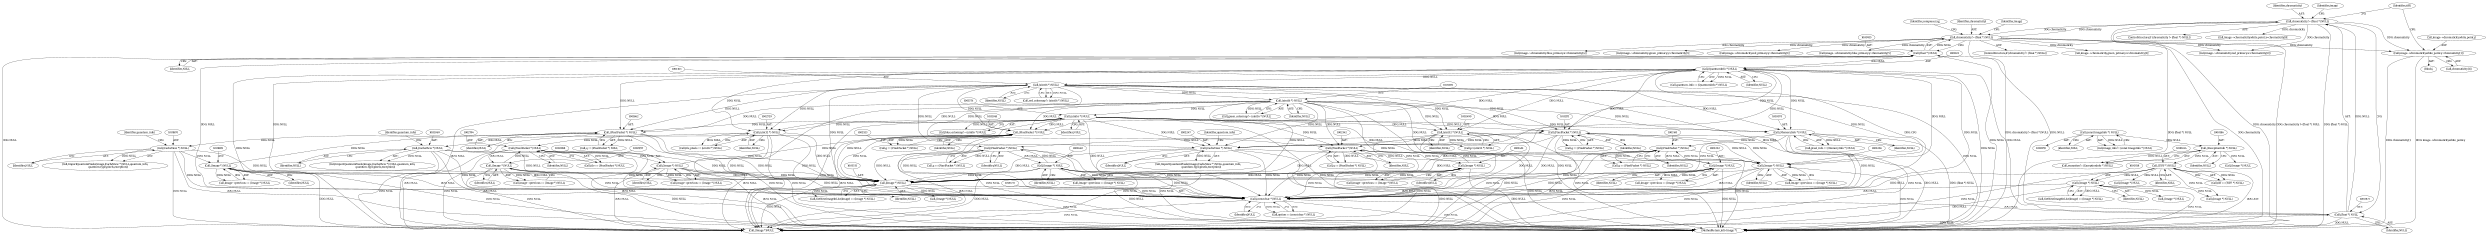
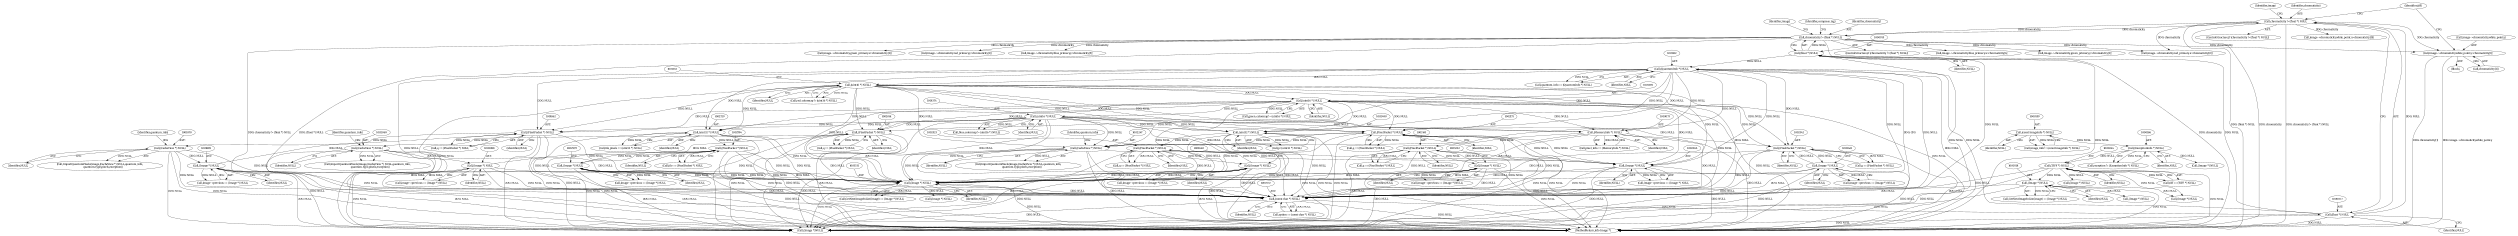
  digraph {
    fontname=Merriweather
    node [fontname=Merriweather]
    edge [fontname=Merriweather]
    n1 [label="(Call,image->chromaticity.white_point.y=chromaticity[1])"]
    n2 [label="(Call,chromaticity[1])"]
    n3 [label="(MethodReturn,info Image *)"]
    n4 [label="(Block,)"]
    n5 [label="(Call,chromaticity != (float *) NULL)"]
    n6 [label="(Call,chromaticity != (float *) NULL)"]
    n7 [label="(Call,(float *) NULL)"]
    n8 [label="(ControlStructure,if (chromaticity != (float *) NULL))"]
    n9 [label="(Call,image->chromaticity.red_primary.x=chromaticity[0])"]
    n10 [label="(Call,image->chromaticity.white_point.x=chromaticity[0])"]
    n11 [label="(Call,(float *) NULL)"]
    n12 [label="(ControlStructure,if (chromaticity != (float *) NULL))"]
    n13 [label="(Call,image->chromaticity.blue_primary.x=chromaticity[4])"]
    n14 [label="(Call,image->chromaticity.green_primary.y=chromaticity[3])"]
    n15 [label="(Call,image->chromaticity.green_primary.x=chromaticity[2])"]
    n16 [label="(Call,image->chromaticity.red_primary.y=chromaticity[1])"]
    n17 [label="(Call,image->chromaticity.blue_primary.y=chromaticity[5])"]
    n18 [label="(Call,(QuantumInfo *) NULL)"]
    n19 [label="(Call,(Image *)NULL)"]
    n20 [label="(Identifier,NULL)"]
    n21 [label="(Identifier,NULL)"]
    n22 [label="(Call,(const char *) NULL)"]
    n23 [label="(Call,(PixelPacket *) NULL)"]
    n24 [label="(Call,(Image *) NULL)"]
    n25 [label="(Call,(uint16 *) NULL)"]
    n26 [label="(Call,(MemoryInfo *) NULL)"]
    n27 [label="(Call,(PixelPacket *) NULL)"]
    n28 [label="(Call,(uint32 *) NULL)"]
    n29 [label="(Call,(PixelPacket *) NULL)"]
    n30 [label="(Call,(uint32 *) NULL)"]
    n31 [label="(Call,(PixelPacket *) NULL)"]
    n32 [label="(Call,(Image *) NULL)"]
    n33 [label="(Call,(CacheView *) NULL)"]
    n34 [label="(Call,quantum_info == (QuantumInfo *) NULL)"]
    n35 [label="(Identifier,NULL)"]
    n36 [label="(Call,option == (const char *) NULL)"]
    n37 [label="(Identifier,NULL)"]
    n38 [label="(Call,(Image *) NULL)"]
    n39 [label="(Call,q == (PixelPacket *) NULL)"]
    n40 [label="(Identifier,NULL)"]
    n41 [label="(Identifier,NULL)"]
    n42 [label="(Call,image->previous == (Image *) NULL)"]
    n43 [label="(Identifier,NULL)"]
    n44 [label="(Call,GetNextImageInList(image) == (Image *) NULL)"]
    n45 [label="(Call,(Image *) NULL)"]
    n46 [label="(Call,(uint16 *) NULL)"]
    n47 [label="(Identifier,NULL)"]
    n48 [label="(Call,red_colormap != (uint16 *) NULL)"]
    n49 [label="(Call,(PixelPacket *) NULL)"]
    n50 [label="(Identifier,NULL)"]
    n51 [label="(Call,pixel_info == (MemoryInfo *) NULL)"]
    n52 [label="(Call,(CacheView *) NULL)"]
    n53 [label="(Call,q == (PixelPacket *) NULL)"]
    n54 [label="(Identifier,NULL)"]
    n55 [label="(Call,(PixelPacket *) NULL)"]
    n56 [label="(Identifier,NULL)"]
    n57 [label="(Call,tile_pixels == (uint32 *) NULL)"]
    n58 [label="(Call,(CacheView *) NULL)"]
    n59 [label="(Identifier,NULL)"]
    n60 [label="(Call,q == (PixelPacket *) NULL)"]
    n61 [label="(Call,(PixelPacket *) NULL)"]
    n62 [label="(Call,p=(uint32 *) NULL)"]
    n63 [label="(Identifier,NULL)"]
    n64 [label="(Identifier,NULL)"]
    n65 [label="(Call,q == (PixelPacket *) NULL)"]
    n66 [label="(Identifier,NULL)"]
    n67 [label="(Call,image->previous == (Image *) NULL)"]
    n68 [label="(Call,ImportQuantumPixels(image,(CacheView *) NULL,quantum_info,\n              quantum_type,pixels,exception))"]
    n69 [label="(Identifier,NULL)"]
    n70 [label="(Call,(uint16 *) NULL)"]
    n71 [label="(Call,green_colormap != (uint16 *) NULL)"]
    n72 [label="(Identifier,NULL)"]
    n73 [label="(Call,blue_colormap != (uint16 *) NULL)"]
    n74 [label="(Identifier,NULL)"]
    n75 [label="(Call,(Image *) NULL)"]
    n76 [label="(Identifier,NULL)"]
    n77 [label="(Call,image->previous == (Image *) NULL)"]
    n78 [label="(Identifier,NULL)"]
    n79 [label="(Call,q == (PixelPacket *) NULL)"]
    n80 [label="(Call,(Image *) NULL)"]
    n81 [label="(Identifier,NULL)"]
    n82 [label="(Call,image->previous == (Image *) NULL)"]
    n83 [label="(Identifier,NULL)"]
    n84 [label="(Call,ImportQuantumPixels(image,(CacheView *) NULL,quantum_info,\n            quantum_type,pixels,exception))"]
    n85 [label="(Call,(Image *) NULL)"]
    n86 [label="(Call,tile == (PixelPacket *) NULL)"]
    n87 [label="(Identifier,NULL)"]
    n88 [label="(Call,(Image *) NULL)"]
    n89 [label="(Identifier,NULL)"]
    n90 [label="(Call,image->previous == (Image *) NULL)"]
    n91 [label="(Call,ImportQuantumPixels(image,(CacheView *) NULL,quantum_info,\n            quantum_type,pixels,exception))"]
    n92 [label="(Identifier,NULL)"]
    n93 [label="(Call,(TIFF *) NULL)"]
    n94 [label="(Call,(Image *) NULL)"]
    n95 [label="(Call,(Image *) NULL)"]
    n96 [label="(Call,tiff == (TIFF *) NULL)"]
    n97 [label="(Call,(Image *) NULL)"]
    n98 [label="(Identifier,NULL)"]
    n99 [label="(Call,GetNextImageInList(image) == (Image *) NULL)"]
    n100 [label="(Identifier,NULL)"]
    n101 [label="(Call,(Image *) NULL)"]
    n102 [label="(Call,(ExceptionInfo *) NULL)"]
    n103 [label="(Identifier,NULL)"]
    n104 [label="(Call,(Image *) NULL)"]
    n105 [label="(Call,exception != (ExceptionInfo *) NULL)"]
    n106 [label="(Call,(const ImageInfo *) NULL)"]
    n107 [label="(Identifier,NULL)"]
    n108 [label="(Call,image_info != (const ImageInfo *) NULL)"]
    n109 [label="(Call,(Image *) NULL)"]
    n110 [label="(Identifier,NULL)"]
    n111 [label="(Call,image->previous == (Image *) NULL)"]
    n112 [label="(Call,q == (PixelPacket *) NULL)"]
    n113 [label="(Identifier,NULL)"]
    n114 [label="(Identifier,NULL)"]
    n115 [label="(Call,image->previous == (Image *) NULL)"]
    n116 [label="(Identifier,chromaticity)"]
    n117 [label="(Identifier,image)"]
    n118 [label="(Identifier,quantum_info)"]
    n119 [label="(Identifier,image)"]
    n120 [label="(Identifier,tiff)"]
    n121 [label="(Identifier,quantum_info)"]
    n122 [label="(Identifier,compress_tag)"]
    n123 [label="(Identifier,quantum_info)"]
    n124 [label="(Identifier,chromaticity)"]
    n125 [label="(Call,image->chromaticity.white_point.y)"]
    1000915
    1000877
    1000737
    1002342
    1002461
    1001122
    1001363
    1001374
    1001369
    1003222
    1003143
    1003073
    1001889
    1001870
    1001862
    1002729
    1002088
    1002069
    1002061
    1000244
    1000186
    1000159
    1002640
    1002523
    1002490
    1002794
    1002997
    1000318
    1003331
    1002171
    1002266
    1002247
    n1 -> n2 [label="CFG: "]
    n1 -> n3 [label="DDG: chromaticity[1]"]
    n1 -> n3 [label="DDG: image->chromaticity.white_point.y"]
    n1 -> n4 [label="AST: "]
    n2 -> n1 [label="AST: "]
    n5 -> n1 [label="DDG: chromaticity"]
    n5 -> n3 [label="DDG: chromaticity != (float *) NULL"]
    n5 -> n3 [label="DDG: (float *) NULL"]
    n5 -> n3 [label="DDG: chromaticity"]
    n5 -> n6 [label="DDG: chromaticity"]
    n5 -> n7 [label="CFG: "]
    n5 -> n8 [label="AST: "]
    n5 -> n9 [label="DDG: chromaticity"]
    n5 -> n10 [label="DDG: chromaticity"]
    n6 -> n1 [label="DDG: chromaticity"]
    n6 -> n3 [label="DDG: chromaticity != (float *) NULL"]
    n6 -> n3 [label="DDG: (float *) NULL"]
    n6 -> n3 [label="DDG: chromaticity"]
    n6 -> n5 [label="DDG: chromaticity"]
    n6 -> n9 [label="DDG: chromaticity"]
    n6 -> n11 [label="CFG: "]
    n6 -> n12 [label="AST: "]
    n6 -> n13 [label="DDG: chromaticity"]
    n6 -> n14 [label="DDG: chromaticity"]
    n6 -> n15 [label="DDG: chromaticity"]
    n6 -> n16 [label="DDG: chromaticity"]
    n6 -> n17 [label="DDG: chromaticity"]
    n7 -> n3 [label="DDG: NULL"]
    n7 -> n5 [label="AST: "]
    n7 -> n5 [label="DDG: NULL"]
    n7 -> n11 [label="DDG: NULL"]
    n7 -> n18 [label="DDG: NULL"]
    n7 -> n19 [label="DDG: NULL"]
    n7 -> n20 [label="CFG: "]
    n11 -> n3 [label="DDG: NULL"]
    n11 -> n6 [label="AST: "]
    n11 -> n6 [label="DDG: NULL"]
    n11 -> n18 [label="DDG: NULL"]
    n11 -> n19 [label="DDG: NULL"]
    n11 -> n21 [label="CFG: "]
    n18 -> n3 [label="DDG: NULL"]
    n18 -> n19 [label="DDG: NULL"]
    n18 -> n22 [label="DDG: NULL"]
    n18 -> n23 [label="DDG: NULL"]
    n18 -> n24 [label="DDG: NULL"]
    n18 -> n25 [label="DDG: NULL"]
    n18 -> n26 [label="DDG: NULL"]
    n18 -> n27 [label="DDG: NULL"]
    n18 -> n28 [label="DDG: NULL"]
    n18 -> n29 [label="DDG: NULL"]
    n18 -> n30 [label="DDG: NULL"]
    n18 -> n31 [label="DDG: NULL"]
    n18 -> n32 [label="DDG: NULL"]
    n18 -> n33 [label="DDG: NULL"]
    n18 -> n34 [label="AST: "]
    n18 -> n34 [label="DDG: NULL"]
    n18 -> n35 [label="CFG: "]
    n20 -> n7 [label="AST: "]
    n21 -> n11 [label="AST: "]
    n22 -> n3 [label="DDG: NULL"]
    n22 -> n7 [label="DDG: NULL"]
    n22 -> n11 [label="DDG: NULL"]
    n22 -> n18 [label="DDG: CFG"]
    n22 -> n19 [label="DDG: NULL"]
    n22 -> n36 [label="AST: "]
    n22 -> n36 [label="DDG: NULL"]
    n22 -> n37 [label="CFG: "]
    n23 -> n3 [label="DDG: NULL"]
    n23 -> n19 [label="DDG: NULL"]
    n23 -> n22 [label="DDG: NULL"]
    n23 -> n24 [label="DDG: NULL"]
    n23 -> n38 [label="DDG: NULL"]
    n23 -> n39 [label="AST: "]
    n23 -> n39 [label="DDG: NULL"]
    n23 -> n40 [label="CFG: "]
    n24 -> n3 [label="DDG: NULL"]
    n24 -> n19 [label="DDG: NULL"]
    n24 -> n22 [label="DDG: NULL"]
    n24 -> n43 [label="CFG: "]
    n24 -> n44 [label="AST: "]
    n24 -> n44 [label="DDG: NULL"]
    n24 -> n45 [label="DDG: NULL"]
    n25 -> n3 [label="DDG: NULL"]
    n25 -> n19 [label="DDG: NULL"]
    n25 -> n22 [label="DDG: NULL"]
    n25 -> n23 [label="DDG: NULL"]
    n25 -> n24 [label="DDG: NULL"]
    n25 -> n26 [label="DDG: NULL"]
    n25 -> n27 [label="DDG: NULL"]
    n25 -> n28 [label="DDG: NULL"]
    n25 -> n29 [label="DDG: NULL"]
    n25 -> n30 [label="DDG: NULL"]
    n25 -> n31 [label="DDG: NULL"]
    n25 -> n32 [label="DDG: NULL"]
    n25 -> n33 [label="DDG: NULL"]
    n25 -> n46 [label="DDG: NULL"]
    n25 -> n47 [label="CFG: "]
    n25 -> n48 [label="AST: "]
    n25 -> n48 [label="DDG: NULL"]
-   n26 -> n3 [label="DDG: (float *) NULL"]
+   n26 -> n3 [label="DDG: NULL"]
    n26 -> n19 [label="DDG: NULL"]
    n26 -> n22 [label="DDG: NULL"]
    n26 -> n24 [label="DDG: NULL"]
    n26 -> n49 [label="DDG: NULL"]
    n26 -> n50 [label="CFG: "]
    n26 -> n51 [label="AST: "]
    n26 -> n51 [label="DDG: NULL"]
    n27 -> n3 [label="DDG: NULL"]
    n27 -> n19 [label="DDG: NULL"]
    n27 -> n22 [label="DDG: NULL"]
    n27 -> n24 [label="DDG: NULL"]
    n27 -> n52 [label="DDG: NULL"]
    n27 -> n53 [label="AST: "]
    n27 -> n53 [label="DDG: NULL"]
    n27 -> n54 [label="CFG: "]
    n28 -> n3 [label="DDG: NULL"]
    n28 -> n19 [label="DDG: NULL"]
    n28 -> n22 [label="DDG: NULL"]
    n28 -> n24 [label="DDG: NULL"]
    n28 -> n55 [label="DDG: NULL"]
    n28 -> n56 [label="CFG: "]
    n28 -> n57 [label="AST: "]
    n28 -> n57 [label="DDG: NULL"]
    n29 -> n3 [label="DDG: NULL"]
    n29 -> n19 [label="DDG: NULL"]
    n29 -> n22 [label="DDG: NULL"]
    n29 -> n24 [label="DDG: NULL"]
    n29 -> n58 [label="DDG: NULL"]
    n29 -> n59 [label="CFG: "]
    n29 -> n60 [label="AST: "]
    n29 -> n60 [label="DDG: NULL"]
    n30 -> n3 [label="DDG: NULL"]
    n30 -> n19 [label="DDG: NULL"]
    n30 -> n22 [label="DDG: NULL"]
    n30 -> n24 [label="DDG: NULL"]
    n30 -> n61 [label="DDG: NULL"]
    n30 -> n62 [label="AST: "]
    n30 -> n62 [label="DDG: NULL"]
    n30 -> n63 [label="CFG: "]
    n31 -> n3 [label="DDG: NULL"]
    n31 -> n19 [label="DDG: NULL"]
    n31 -> n22 [label="DDG: NULL"]
    n31 -> n24 [label="DDG: NULL"]
    n31 -> n32 [label="DDG: NULL"]
    n31 -> n33 [label="DDG: NULL"]
    n31 -> n64 [label="CFG: "]
    n31 -> n65 [label="AST: "]
    n31 -> n65 [label="DDG: NULL"]
    n32 -> n3 [label="DDG: NULL"]
    n32 -> n19 [label="DDG: NULL"]
    n32 -> n22 [label="DDG: NULL"]
    n32 -> n24 [label="DDG: NULL"]
    n32 -> n31 [label="DDG: NULL"]
    n32 -> n66 [label="CFG: "]
    n32 -> n67 [label="AST: "]
    n32 -> n67 [label="DDG: NULL"]
    n33 -> n3 [label="DDG: NULL"]
    n33 -> n19 [label="DDG: NULL"]
    n33 -> n22 [label="DDG: NULL"]
    n33 -> n24 [label="DDG: NULL"]
    n33 -> n31 [label="DDG: NULL"]
    n33 -> n32 [label="DDG: NULL"]
    n33 -> n68 [label="AST: "]
    n33 -> n68 [label="DDG: NULL"]
    n33 -> n69 [label="CFG: "]
    n34 -> n18 [label="CFG: "]
    n35 -> n18 [label="AST: "]
    n36 -> n22 [label="CFG: "]
    n37 -> n22 [label="AST: "]
    n38 -> n3 [label="DDG: NULL"]
    n38 -> n19 [label="DDG: NULL"]
    n38 -> n22 [label="DDG: NULL"]
    n38 -> n23 [label="DDG: NULL"]
    n38 -> n24 [label="DDG: NULL"]
    n38 -> n41 [label="CFG: "]
    n38 -> n42 [label="AST: "]
    n38 -> n42 [label="DDG: NULL"]
    n39 -> n23 [label="CFG: "]
    n40 -> n23 [label="AST: "]
    n41 -> n38 [label="AST: "]
    n42 -> n38 [label="CFG: "]
    n43 -> n24 [label="AST: "]
    n44 -> n24 [label="CFG: "]
    n46 -> n3 [label="DDG: NULL"]
    n46 -> n19 [label="DDG: NULL"]
    n46 -> n22 [label="DDG: NULL"]
    n46 -> n23 [label="DDG: NULL"]
    n46 -> n24 [label="DDG: NULL"]
    n46 -> n26 [label="DDG: NULL"]
    n46 -> n27 [label="DDG: NULL"]
    n46 -> n28 [label="DDG: NULL"]
    n46 -> n29 [label="DDG: NULL"]
    n46 -> n30 [label="DDG: NULL"]
    n46 -> n31 [label="DDG: NULL"]
    n46 -> n32 [label="DDG: NULL"]
    n46 -> n33 [label="DDG: NULL"]
    n46 -> n70 [label="DDG: NULL"]
    n46 -> n71 [label="AST: "]
    n46 -> n71 [label="DDG: NULL"]
    n46 -> n72 [label="CFG: "]
    n47 -> n25 [label="AST: "]
    n48 -> n25 [label="CFG: "]
    n49 -> n3 [label="DDG: NULL"]
    n49 -> n19 [label="DDG: NULL"]
    n49 -> n22 [label="DDG: NULL"]
    n49 -> n24 [label="DDG: NULL"]
    n49 -> n75 [label="DDG: NULL"]
    n49 -> n78 [label="CFG: "]
    n49 -> n79 [label="AST: "]
    n49 -> n79 [label="DDG: NULL"]
    n50 -> n26 [label="AST: "]
    n51 -> n26 [label="CFG: "]
    n52 -> n3 [label="DDG: NULL"]
    n52 -> n19 [label="DDG: NULL"]
    n52 -> n22 [label="DDG: NULL"]
    n52 -> n24 [label="DDG: NULL"]
    n52 -> n80 [label="DDG: NULL"]
    n52 -> n83 [label="CFG: "]
    n52 -> n84 [label="AST: "]
    n52 -> n84 [label="DDG: NULL"]
    n53 -> n27 [label="CFG: "]
    n54 -> n27 [label="AST: "]
    n55 -> n3 [label="DDG: NULL"]
    n55 -> n19 [label="DDG: NULL"]
    n55 -> n22 [label="DDG: NULL"]
    n55 -> n24 [label="DDG: NULL"]
    n55 -> n85 [label="DDG: NULL"]
    n55 -> n86 [label="AST: "]
    n55 -> n86 [label="DDG: NULL"]
    n55 -> n87 [label="CFG: "]
    n56 -> n28 [label="AST: "]
    n57 -> n28 [label="CFG: "]
    n58 -> n3 [label="DDG: NULL"]
    n58 -> n19 [label="DDG: NULL"]
    n58 -> n22 [label="DDG: NULL"]
    n58 -> n24 [label="DDG: NULL"]
    n58 -> n88 [label="DDG: NULL"]
    n58 -> n91 [label="AST: "]
    n58 -> n91 [label="DDG: NULL"]
    n58 -> n92 [label="CFG: "]
    n59 -> n29 [label="AST: "]
    n60 -> n29 [label="CFG: "]
    n61 -> n3 [label="DDG: NULL"]
    n61 -> n19 [label="DDG: NULL"]
    n61 -> n22 [label="DDG: NULL"]
    n61 -> n24 [label="DDG: NULL"]
    n61 -> n109 [label="DDG: NULL"]
    n61 -> n112 [label="AST: "]
    n61 -> n112 [label="DDG: NULL"]
    n61 -> n113 [label="CFG: "]
    n62 -> n30 [label="CFG: "]
    n63 -> n30 [label="AST: "]
    n64 -> n31 [label="AST: "]
    n65 -> n31 [label="CFG: "]
    n66 -> n32 [label="AST: "]
    n67 -> n32 [label="CFG: "]
    n69 -> n33 [label="AST: "]
    n70 -> n3 [label="DDG: NULL"]
    n70 -> n19 [label="DDG: NULL"]
    n70 -> n22 [label="DDG: NULL"]
    n70 -> n23 [label="DDG: NULL"]
    n70 -> n24 [label="DDG: NULL"]
    n70 -> n26 [label="DDG: NULL"]
    n70 -> n27 [label="DDG: NULL"]
    n70 -> n28 [label="DDG: NULL"]
    n70 -> n29 [label="DDG: NULL"]
    n70 -> n30 [label="DDG: NULL"]
    n70 -> n31 [label="DDG: NULL"]
    n70 -> n32 [label="DDG: NULL"]
    n70 -> n33 [label="DDG: NULL"]
    n70 -> n73 [label="AST: "]
    n70 -> n73 [label="DDG: NULL"]
    n70 -> n74 [label="CFG: "]
    n71 -> n46 [label="CFG: "]
    n72 -> n46 [label="AST: "]
    n73 -> n70 [label="CFG: "]
    n74 -> n70 [label="AST: "]
    n75 -> n3 [label="DDG: NULL"]
    n75 -> n19 [label="DDG: NULL"]
    n75 -> n22 [label="DDG: NULL"]
    n75 -> n24 [label="DDG: NULL"]
    n75 -> n49 [label="DDG: NULL"]
    n75 -> n76 [label="CFG: "]
    n75 -> n77 [label="AST: "]
    n75 -> n77 [label="DDG: NULL"]
    n76 -> n75 [label="AST: "]
    n77 -> n75 [label="CFG: "]
    n78 -> n49 [label="AST: "]
    n79 -> n49 [label="CFG: "]
    n80 -> n3 [label="DDG: NULL"]
    n80 -> n19 [label="DDG: NULL"]
    n80 -> n22 [label="DDG: NULL"]
    n80 -> n24 [label="DDG: NULL"]
    n80 -> n27 [label="DDG: NULL"]
    n80 -> n81 [label="CFG: "]
    n80 -> n82 [label="AST: "]
    n80 -> n82 [label="DDG: NULL"]
    n81 -> n80 [label="AST: "]
    n82 -> n80 [label="CFG: "]
    n83 -> n52 [label="AST: "]
    n85 -> n3 [label="DDG: NULL"]
    n85 -> n19 [label="DDG: NULL"]
    n85 -> n22 [label="DDG: NULL"]
    n85 -> n24 [label="DDG: NULL"]
    n85 -> n55 [label="DDG: NULL"]
    n85 -> n114 [label="CFG: "]
    n85 -> n115 [label="AST: "]
    n85 -> n115 [label="DDG: NULL"]
    n86 -> n55 [label="CFG: "]
    n87 -> n55 [label="AST: "]
    n88 -> n3 [label="DDG: NULL"]
    n88 -> n19 [label="DDG: NULL"]
    n88 -> n22 [label="DDG: NULL"]
    n88 -> n24 [label="DDG: NULL"]
    n88 -> n29 [label="DDG: NULL"]
    n88 -> n89 [label="CFG: "]
    n88 -> n90 [label="AST: "]
    n88 -> n90 [label="DDG: NULL"]
    n89 -> n88 [label="AST: "]
    n90 -> n88 [label="CFG: "]
    n92 -> n58 [label="AST: "]
-   n93 -> n3 [label="DDG: AST"]
+   n93 -> n3 [label="DDG: NULL"]
    n93 -> n19 [label="DDG: NULL"]
    n93 -> n22 [label="DDG: NULL"]
    n93 -> n94 [label="DDG: NULL"]
    n93 -> n95 [label="DDG: NULL"]
    n93 -> n96 [label="AST: "]
    n93 -> n96 [label="DDG: NULL"]
    n93 -> n97 [label="DDG: NULL"]
    n93 -> n98 [label="CFG: "]
    n94 -> n3 [label="DDG: NULL"]
    n94 -> n19 [label="DDG: NULL"]
    n94 -> n22 [label="DDG: NULL"]
    n94 -> n95 [label="DDG: NULL"]
    n94 -> n99 [label="AST: "]
    n94 -> n99 [label="DDG: NULL"]
    n94 -> n100 [label="CFG: "]
    n94 -> n101 [label="DDG: NULL"]
    n96 -> n93 [label="CFG: "]
    n98 -> n93 [label="AST: "]
    n99 -> n94 [label="CFG: "]
    n100 -> n94 [label="AST: "]
    n102 -> n93 [label="DDG: NULL"]
    n102 -> n103 [label="CFG: "]
    n102 -> n104 [label="DDG: NULL"]
    n102 -> n105 [label="AST: "]
    n102 -> n105 [label="DDG: NULL"]
    n103 -> n102 [label="AST: "]
    n105 -> n102 [label="CFG: "]
    n106 -> n102 [label="DDG: NULL"]
    n106 -> n107 [label="CFG: "]
    n106 -> n108 [label="AST: "]
    n106 -> n108 [label="DDG: NULL"]
    n107 -> n106 [label="AST: "]
    n108 -> n106 [label="CFG: "]
    n109 -> n3 [label="DDG: NULL"]
    n109 -> n19 [label="DDG: NULL"]
    n109 -> n22 [label="DDG: NULL"]
    n109 -> n24 [label="DDG: NULL"]
    n109 -> n61 [label="DDG: NULL"]
    n109 -> n110 [label="CFG: "]
    n109 -> n111 [label="AST: "]
    n109 -> n111 [label="DDG: NULL"]
    n110 -> n109 [label="AST: "]
    n111 -> n109 [label="CFG: "]
    n112 -> n61 [label="CFG: "]
    n113 -> n61 [label="AST: "]
    n114 -> n85 [label="AST: "]
    n115 -> n85 [label="CFG: "]
    n116 -> n6 [label="AST: "]
    n117 -> n5 [label="CFG: "]
    n118 -> n58 [label="CFG: "]
    n119 -> n6 [label="CFG: "]
    n120 -> n1 [label="CFG: "]
    n120 -> n5 [label="CFG: "]
    n121 -> n52 [label="CFG: "]
    n122 -> n6 [label="CFG: "]
    n123 -> n33 [label="CFG: "]
    n124 -> n5 [label="AST: "]
    n125 -> n1 [label="AST: "]
    1000915 -> n11 [label="AST: "]
    1000877 -> n7 [label="AST: "]
    1000737 -> n22 [label="AST: "]
    1002342 -> n23 [label="AST: "]
    1002461 -> n38 [label="AST: "]
    1001122 -> n18 [label="AST: "]
    1001363 -> n25 [label="AST: "]
    1001374 -> n70 [label="AST: "]
    1001369 -> n46 [label="AST: "]
    1003222 -> n75 [label="AST: "]
    1003143 -> n49 [label="AST: "]
    1003073 -> n26 [label="AST: "]
    1001889 -> n80 [label="AST: "]
    1001870 -> n52 [label="AST: "]
    1001862 -> n27 [label="AST: "]
    1002729 -> n28 [label="AST: "]
    1002088 -> n88 [label="AST: "]
    1002069 -> n58 [label="AST: "]
    1002061 -> n29 [label="AST: "]
    1000244 -> n93 [label="AST: "]
    1000186 -> n102 [label="AST: "]
-   n106 -> 1000159 [label="AST: "]
+   1000159 -> n106 [label="AST: "]
    1002640 -> n109 [label="AST: "]
    1002523 -> n61 [label="AST: "]
    1002490 -> n30 [label="AST: "]
    1002794 -> n55 [label="AST: "]
    1002997 -> n85 [label="AST: "]
    1000318 -> n94 [label="AST: "]
    1003331 -> n24 [label="AST: "]
    1002171 -> n31 [label="AST: "]
    1002266 -> n32 [label="AST: "]
    1002247 -> n33 [label="AST: "]
  }
